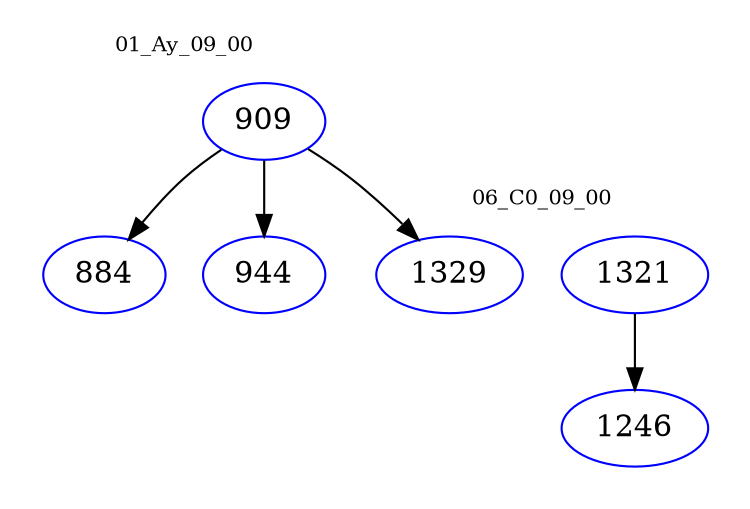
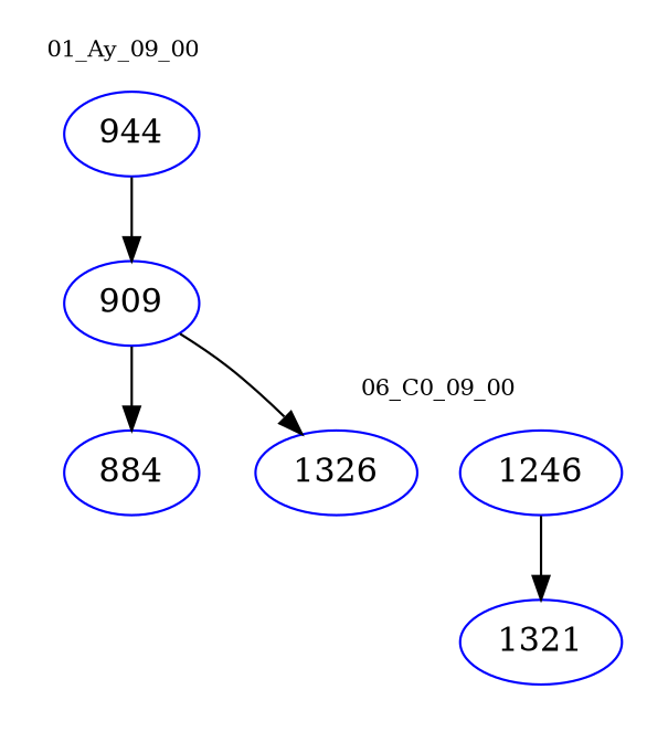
  digraph {
    node [color=blue]
    edge [color=black]
    n1 [label=909]
    n2 [label=884]
    n3 [label=944]
    n4 [label=1321]
    n5 [label=1246]
-   n6 [label=1329]
+   n6 [label=1326]
    subgraph cluster_1 {
      color=white
      fontsize=10
      label="01_Ay_09_00"
      n1
      n2
      n3
    }
    subgraph cluster_2 {
      color=white
      fontsize=10
      label="06_C0_09_00"
      n4
      n5
      n6
    }
    n1 -> n2
-   n1 -> n3
+   n3 -> n1
    n1 -> n6
-   n4 -> n5
+   n5 -> n4
  }
